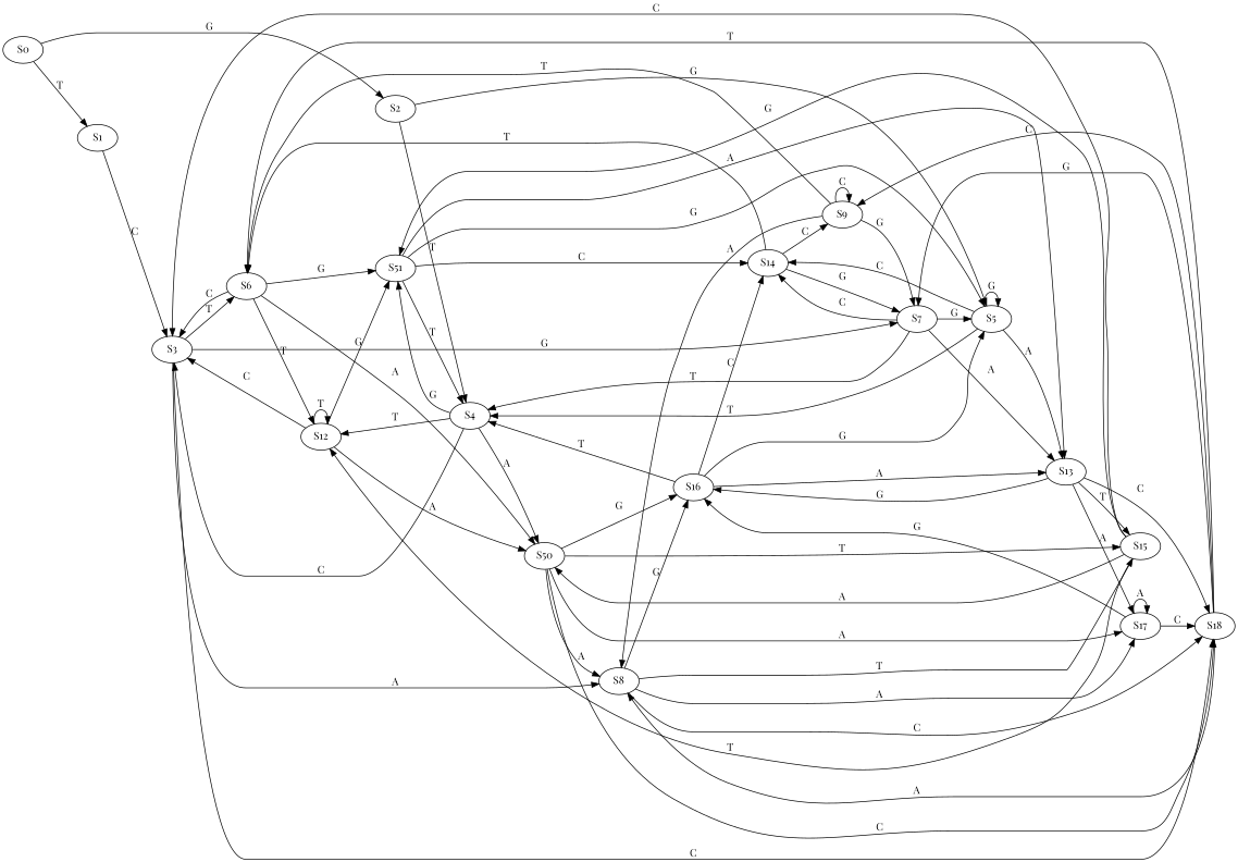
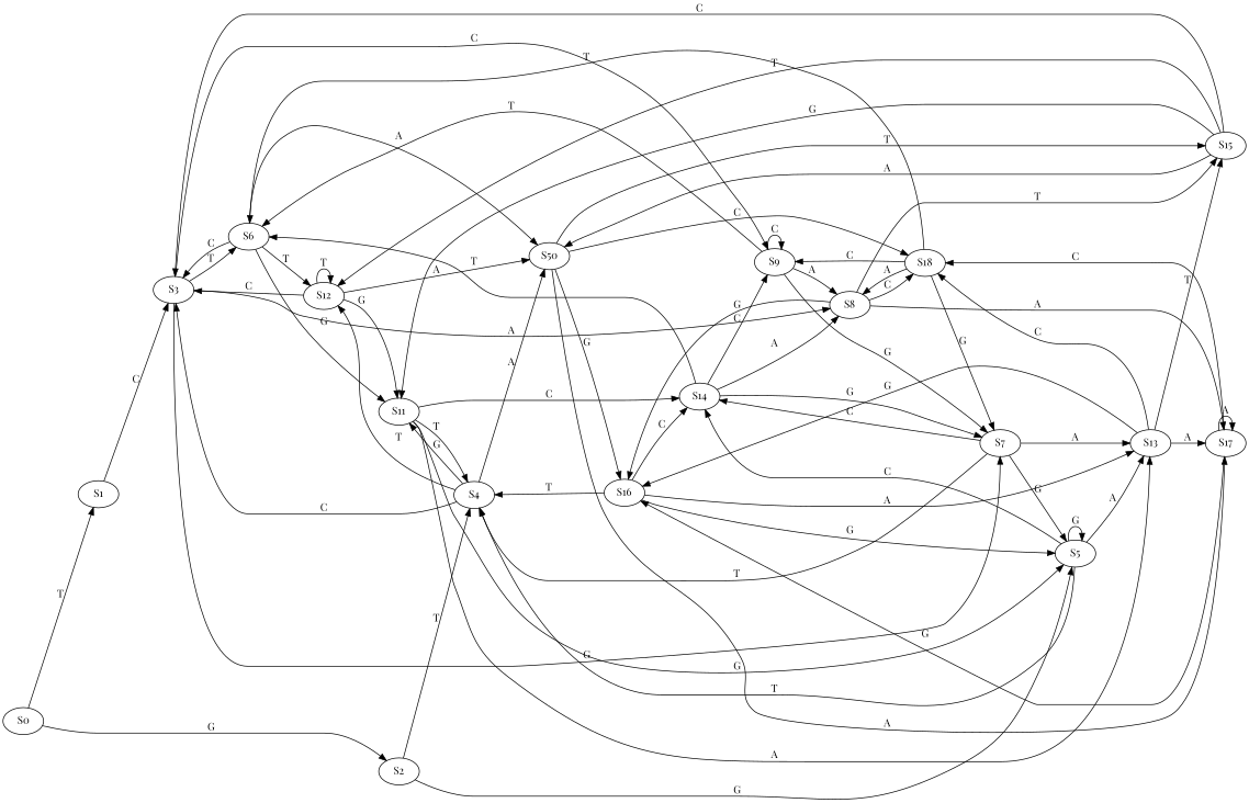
  strict digraph {
    fontname="Playfair Display"
    rankdir=LR
    node [fontname="Playfair Display"]
    edge [fontname="Playfair Display"]
    S0
    S1
    S2
    S3
    S4
    S5
    S6
    S7
    S8
    S9
    n11 [label=S50]
-   S11 [label=S51]
+   S11
    S12
    S13
    S14
    S15
    S16
    S17
    S18
    S0 -> S1 [label=T]
    S0 -> S2 [label=G]
    S1 -> S3 [label=C]
    S2 -> S4 [label=T]
    S2 -> S5 [label=G]
    S3 -> S6 [label=T]
    S3 -> S7 [label=G]
    S3 -> S8 [label=A]
-   S3 -> S18 [label=C]
+   S3 -> S9 [label=C]
    S4 -> S3 [label=C]
    S4 -> n11 [label=A]
    S4 -> S11 [label=G]
    S4 -> S12 [label=T]
    S5 -> S4 [label=T]
    S5 -> S5 [label=G]
    S5 -> S13 [label=A]
    S5 -> S14 [label=C]
    S6 -> S3 [label=C]
    S6 -> n11 [label=A]
    S6 -> S11 [label=G]
    S6 -> S12 [label=T]
    S7 -> S4 [label=T]
    S7 -> S5 [label=G]
    S7 -> S13 [label=A]
    S7 -> S14 [label=C]
    S8 -> S15 [label=T]
    S8 -> S16 [label=G]
    S8 -> S17 [label=A]
    S8 -> S18 [label=C]
    S9 -> S6 [label=T]
    S9 -> S7 [label=G]
    S9 -> S8 [label=A]
    S9 -> S9 [label=C]
    n11 -> S15 [label=T]
    n11 -> S16 [label=G]
    n11 -> S17 [label=A]
    n11 -> S18 [label=C]
    S11 -> S4 [label=T]
    S11 -> S5 [label=G]
    S11 -> S13 [label=A]
    S11 -> S14 [label=C]
    S12 -> S3 [label=C]
    S12 -> n11 [label=A]
    S12 -> S11 [label=G]
    S12 -> S12 [label=T]
    S13 -> S15 [label=T]
    S13 -> S16 [label=G]
    S13 -> S17 [label=A]
    S13 -> S18 [label=C]
    S14 -> S6 [label=T]
    S14 -> S7 [label=G]
-   n11 -> S8 [label=A]
+   S14 -> S8 [label=A]
    S14 -> S9 [label=C]
    S15 -> S3 [label=C]
    S15 -> n11 [label=A]
    S15 -> S11 [label=G]
    S15 -> S12 [label=T]
    S16 -> S4 [label=T]
    S16 -> S5 [label=G]
    S16 -> S13 [label=A]
    S16 -> S14 [label=C]
    S17 -> S16 [label=G]
    S17 -> S17 [label=A]
    S17 -> S18 [label=C]
    S18 -> S6 [label=T]
    S18 -> S7 [label=G]
    S18 -> S8 [label=A]
    S18 -> S9 [label=C]
  }
